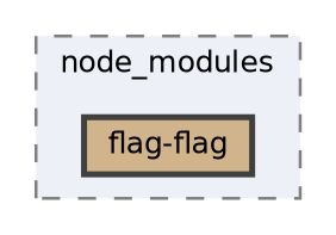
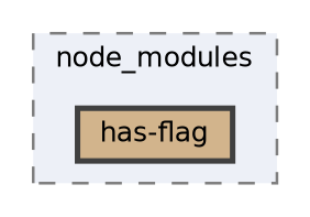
  digraph {
    compound=true
-   n1 [color=grey25 fillcolor=tan fontname=Helvetica fontsize=10 height=0.2 label="flag-flag" shape=box style="filled,bold" width=0.4]
+   n1 [color=grey25 fillcolor=tan fontname=Helvetica fontsize=10 height=0.2 label="has-flag" shape=box style="filled,bold" width=0.4]
    subgraph cluster_1 {
      bgcolor="#edf0f7"
      fontname=Helvetica
      fontsize=10
      label=node_modules
      pencolor=grey50
      style="filled,dashed"
      n1
    }
  }
